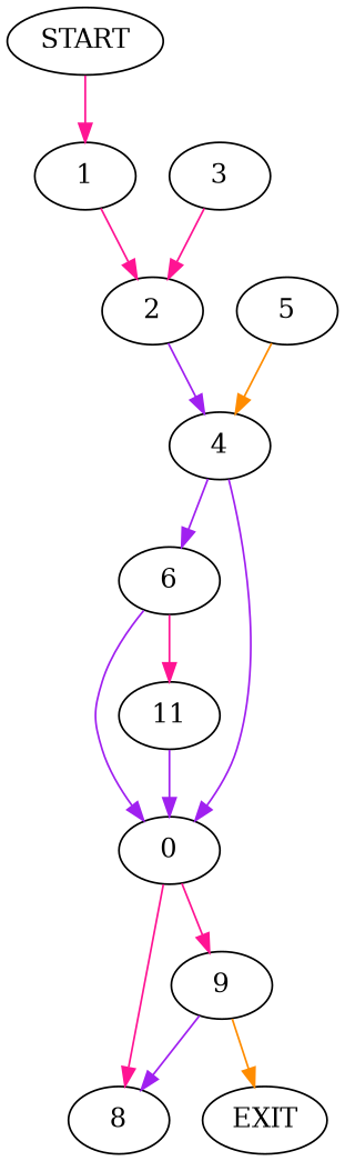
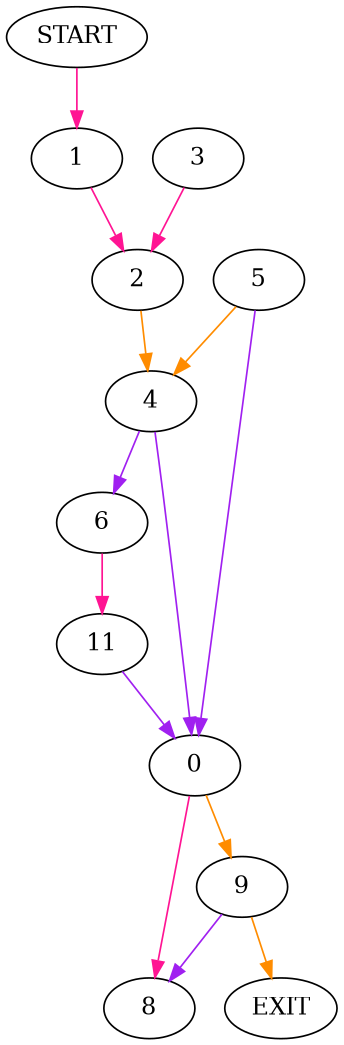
  digraph {
    edge [color=purple]
    n1 [label=START]
    1
    2
    n4 [label=EXIT]
    4
    3
    6
    n8 [label=0]
    5
    n10 [label=11]
    8
    9
    n1 -> 1 [color=deeppink]
    1 -> 2 [color=deeppink]
-   2 -> 4
+   2 -> 4 [color=darkorange]
    4 -> 6
    4 -> n8
    3 -> 2 [color=deeppink]
-   6 -> n8
+   5 -> n8
    6 -> n10 [color=deeppink]
    n8 -> 8 [color=deeppink]
-   n8 -> 9 [color=deeppink]
+   n8 -> 9 [color=darkorange]
    5 -> 4 [color=darkorange]
    n10 -> n8
    9 -> n4 [color=darkorange]
    9 -> 8
  }
